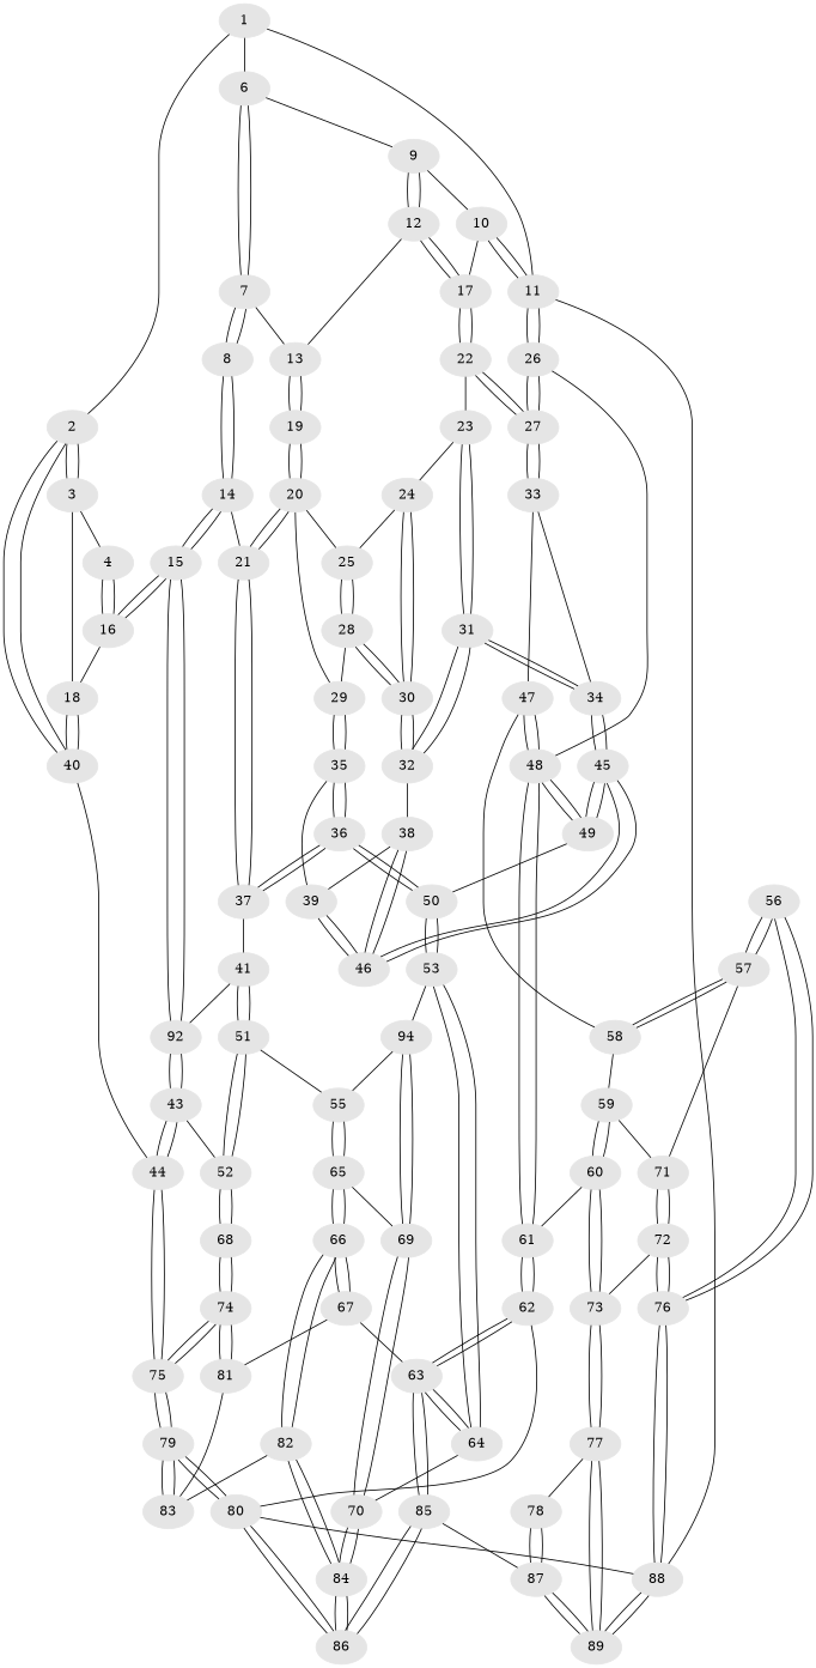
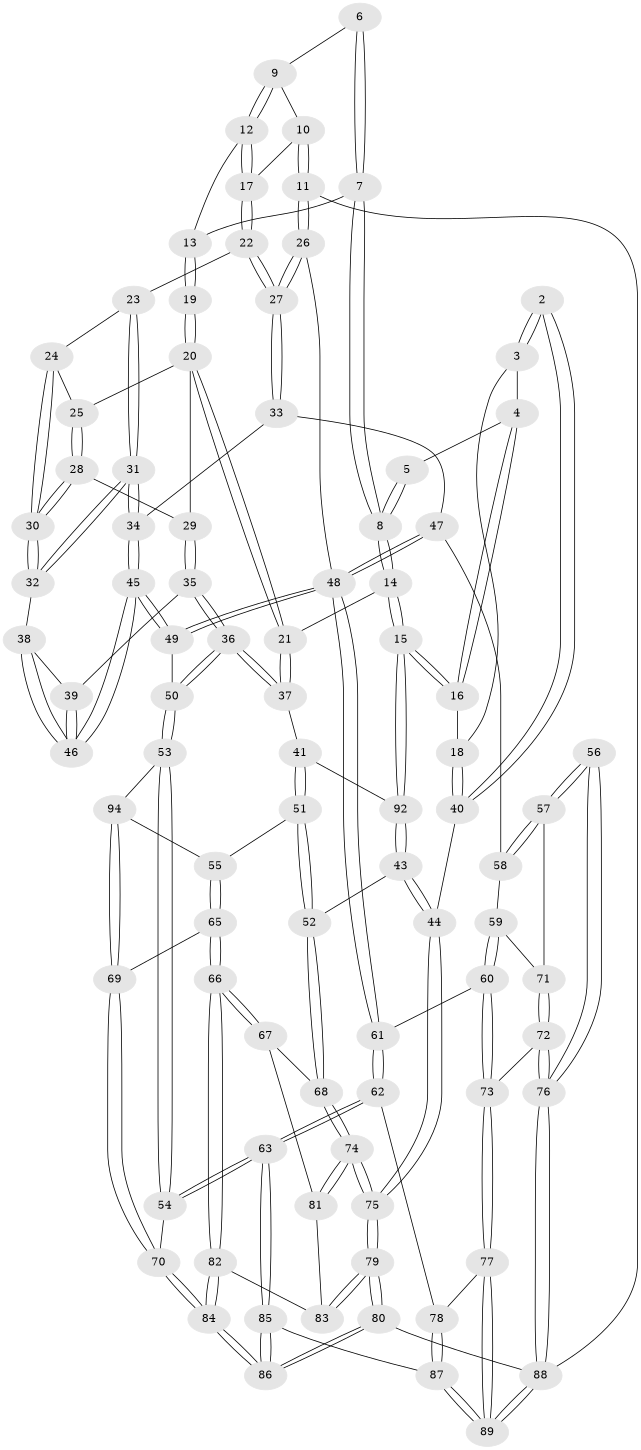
  graph {
    node [color=gray90 style=filled]
-   1
    2
    6
    11
    3
    40
    7
    9
    26
    88
    4
    18
    44
    80
    86
+   5
    16
    8
    14
    13
    10
    12
    19
    15
    21
    17
    22
    27
    48
    89
    20
    n32 [label=92]
    37
    43
    23
    25
    29
    28
    35
    41
    24
    31
    33
    30
    32
    34
    56
    57
    76
    47
    36
    39
    38
    45
    46
    58
    49
    50
    53
    51
    75
    52
    55
    68
    79
    61
    59
    62
    n69 [label=94]
-   64
+   64 [label=54]
    65
    74
    69
    70
    66
    71
    72
    60
    73
    77
    63
    78
    85
    87
    84
    67
    82
    81
    83
-   1 -- 2
-   1 -- 6
-   1 -- 11
    2 -- 3
    2 -- 3
    2 -- 40
    2 -- 40
    6 -- 7
    6 -- 7
    6 -- 9
    11 -- 26
    11 -- 26
    11 -- 88
    3 -- 4
    3 -- 18
    40 -- 44
    7 -- 8
    7 -- 8
    7 -- 13
    9 -- 10
    9 -- 12
    9 -- 12
    26 -- 27
    26 -- 27
    26 -- 48
    88 -- 89
    88 -- 89
+   4 -- 5
    4 -- 16
    4 -- 16
    18 -- 40
    18 -- 40
    44 -- 75
    44 -- 75
    80 -- 88
    80 -- 86
    80 -- 86
+   5 -- 8
+   5 -- 8
    16 -- 18
    8 -- 14
    8 -- 14
    14 -- 15
    14 -- 15
    14 -- 21
    13 -- 19
    13 -- 19
    10 -- 11
    10 -- 11
    10 -- 17
    12 -- 13
    12 -- 17
    12 -- 17
    19 -- 20
    19 -- 20
    15 -- 16
    15 -- 16
    15 -- n32
    15 -- n32
    21 -- 37
    21 -- 37
    17 -- 22
    17 -- 22
    22 -- 27
    22 -- 27
    22 -- 23
    27 -- 33
    27 -- 33
    48 -- 49
    48 -- 49
    48 -- 61
    48 -- 61
    20 -- 21
    20 -- 21
    20 -- 25
    20 -- 29
    n32 -- 43
    n32 -- 43
    37 -- 41
    43 -- 44
    43 -- 44
    43 -- 52
    23 -- 24
    23 -- 31
    23 -- 31
    25 -- 28
    25 -- 28
    29 -- 35
    29 -- 35
    28 -- 29
    28 -- 30
    28 -- 30
    35 -- 36
    35 -- 36
    35 -- 39
    41 -- n32
    41 -- 51
    41 -- 51
    24 -- 25
    24 -- 30
    24 -- 30
    31 -- 32
    31 -- 32
    31 -- 34
    31 -- 34
    33 -- 34
    33 -- 47
    30 -- 32
    30 -- 32
    32 -- 38
    34 -- 45
    34 -- 45
    56 -- 57
    56 -- 57
    56 -- 76
    56 -- 76
    57 -- 58
    57 -- 58
    57 -- 71
    76 -- 88
    76 -- 88
    47 -- 48
    47 -- 48
    47 -- 58
    36 -- 37
    36 -- 37
    36 -- 50
    36 -- 50
    39 -- 46
    39 -- 46
    38 -- 39
    38 -- 46
    38 -- 46
    45 -- 46
    45 -- 46
    45 -- 49
    45 -- 49
    58 -- 59
    49 -- 50
    50 -- 53
    50 -- 53
    53 -- n69
    53 -- 64
    53 -- 64
    51 -- 52
    51 -- 52
    51 -- 55
    75 -- 79
    75 -- 79
    52 -- 68
    52 -- 68
    55 -- 65
    55 -- 65
    68 -- 74
    68 -- 74
    79 -- 80
    79 -- 80
    79 -- 83
    79 -- 83
    61 -- 62
    61 -- 62
    59 -- 71
    59 -- 60
    59 -- 60
    62 -- 63
    62 -- 63
-   62 -- 80
+   62 -- 78
    n69 -- 55
    n69 -- 69
    n69 -- 69
    64 -- 70
    65 -- 69
    65 -- 66
    65 -- 66
    74 -- 75
    74 -- 75
    74 -- 81
    74 -- 81
    69 -- 70
    69 -- 70
    70 -- 84
    70 -- 84
    66 -- 67
    66 -- 67
    66 -- 82
    66 -- 82
    71 -- 72
    71 -- 72
    72 -- 76
    72 -- 76
    72 -- 73
    60 -- 61
    60 -- 73
    60 -- 73
    73 -- 77
    73 -- 77
    77 -- 89
    77 -- 89
    77 -- 78
    63 -- 64
    63 -- 64
    63 -- 85
    63 -- 85
    78 -- 87
    78 -- 87
    85 -- 86
    85 -- 86
    85 -- 87
    87 -- 89
    87 -- 89
    84 -- 86
    84 -- 86
-   67 -- 63
+   67 -- 68
    67 -- 81
    82 -- 84
    82 -- 84
    82 -- 83
    81 -- 83
  }
